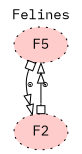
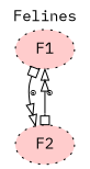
  digraph {
    label=Felines
    labelfontsize=12
    labelloc=tl
    fontname="IBM Plex Mono"
    node [fillcolor="#FFCCCC" shape=oval style="filled,dotted" fontname="IBM Plex Mono"]
    edge [arrowhead=emptyempty arrowtail=obox dir=both fontname="IBM Plex Mono"]
-   n1 [label=F5]
+   n1 [label=F1]
    n2 [label=F2]
    n1 -> n2 [label="®"]
    n2 -> n1 [label="®"]
  }
